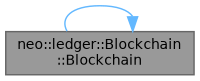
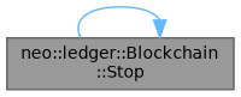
  digraph {
    rankdir=LR
-   n1 [color=gray40 fillcolor=grey60 fontcolor=black fontname=Helvetica fontsize=10 height=0.2 label="neo::ledger::Blockchain\l::Blockchain" shape=box style=filled width=0.4]
+   n1 [color=gray40 fillcolor=grey60 fontcolor=black fontname=Helvetica fontsize=10 height=0.2 label="neo::ledger::Blockchain\l::Stop" shape=box style=filled width=0.4]
    n1 -> n1 [color=steelblue1 fontname=Helvetica fontsize=10 labelfontname=Helvetica labelfontsize=10 style=solid]
  }
